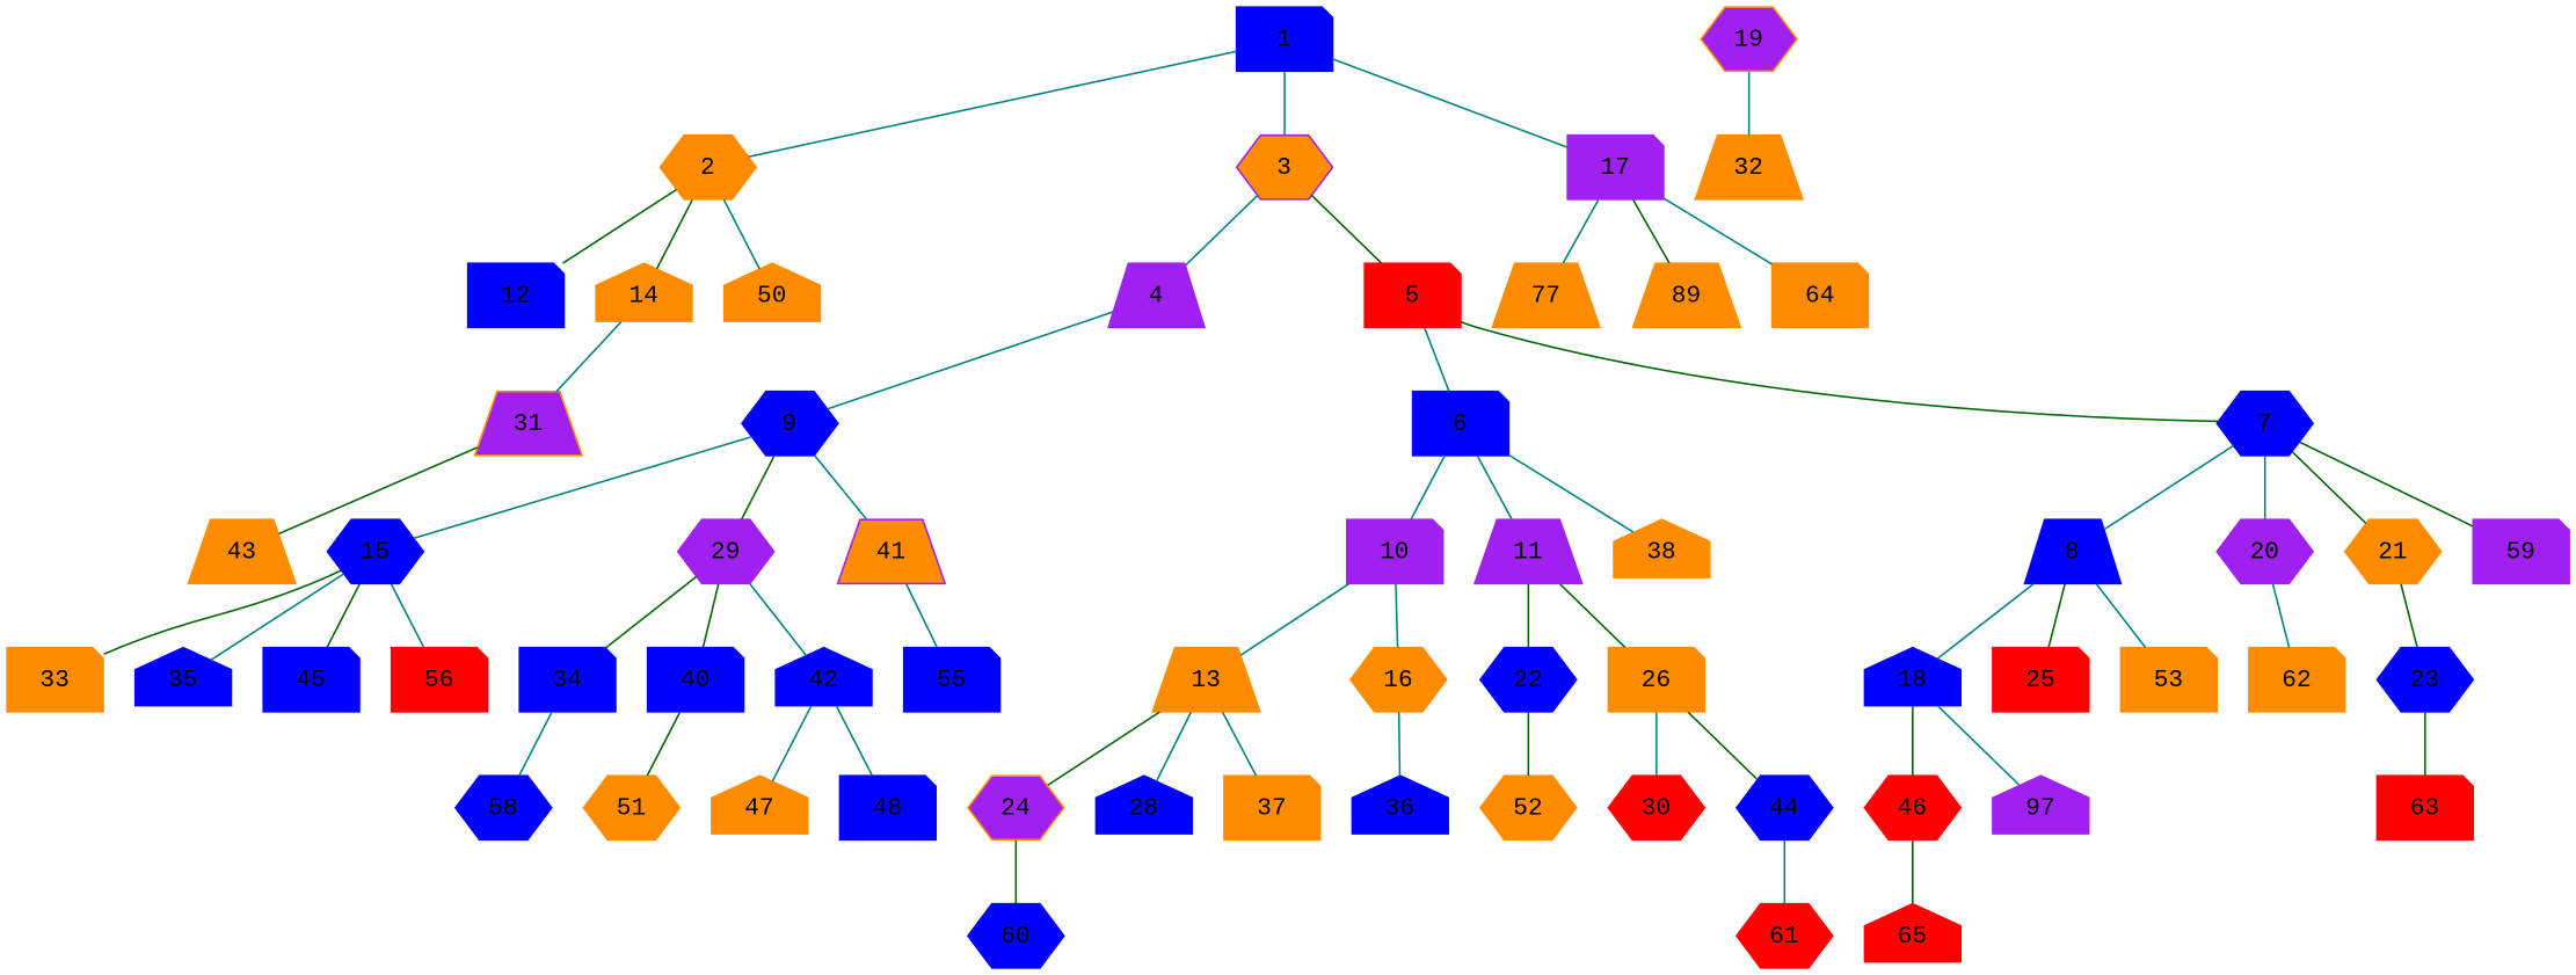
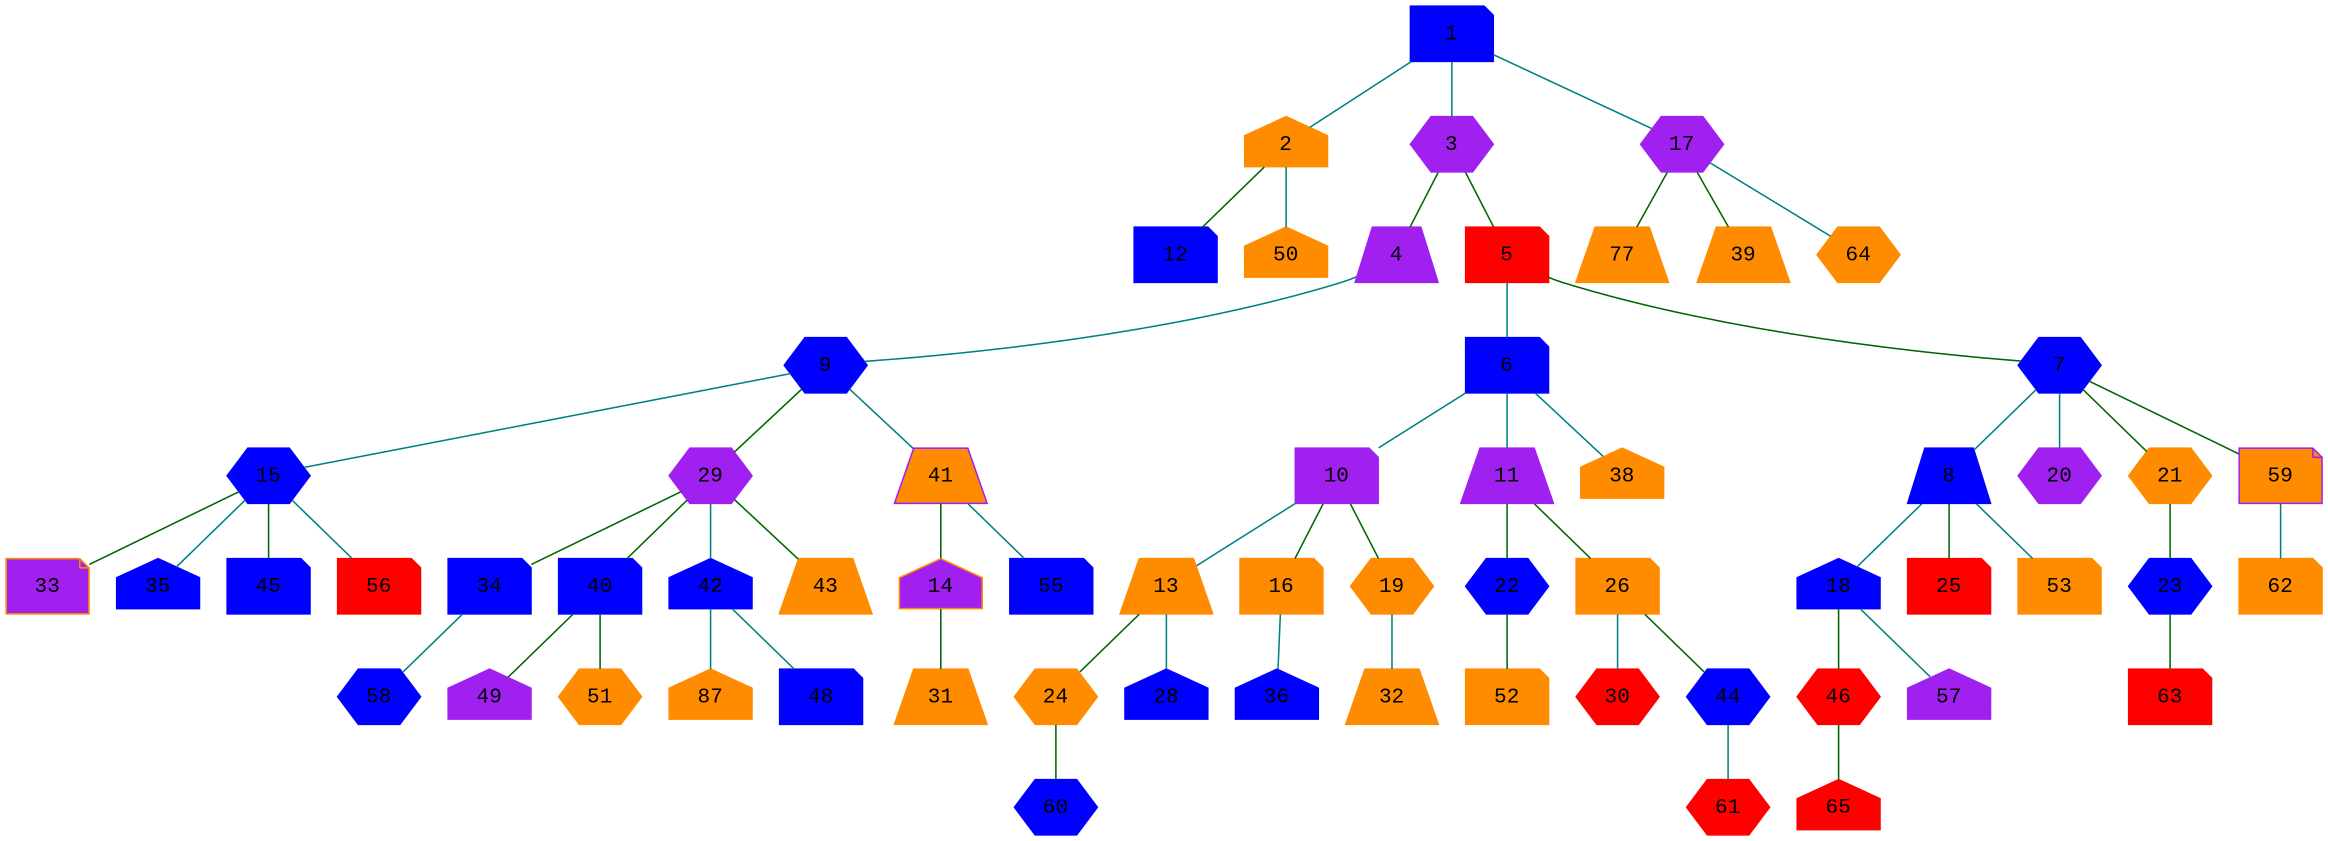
  graph {
    fontname="Liberation Mono"
    node [color=darkorange fontname="Liberation Mono" shape=hexagon style=filled]
    edge [color=teal fontname="Liberation Mono"]
    1 [color=blue shape=note]
-   2
-   3 [color=purple fillcolor=darkorange]
-   17 [color=purple shape=note]
+   2 [shape=house]
+   3 [color=purple]
+   17 [color=purple]
    12 [color=blue shape=note]
-   14 [shape=house]
+   14 [shape=house fillcolor=purple]
    50 [shape=house]
    4 [color=purple shape=trapezium]
    5 [color=red shape=note]
    n10 [label=77 shape=trapezium]
-   39 [shape=trapezium label=89]
-   64 [shape=note]
-   31 [shape=trapezium fillcolor=purple]
+   39 [shape=trapezium]
+   64
+   31 [shape=trapezium]
    9 [color=blue]
    6 [color=blue shape=note]
    7 [color=blue]
    15 [color=blue]
    29 [color=purple]
    41 [color=purple fillcolor=darkorange shape=trapezium]
    10 [color=purple shape=note]
    11 [color=purple shape=trapezium]
    38 [shape=house]
    8 [color=blue shape=trapezium]
    20 [color=purple]
    21
-   59 [color=purple shape=note]
+   59 [color=purple shape=note fillcolor=darkorange]
    13 [shape=trapezium]
-   16
-   19 [fillcolor=purple]
+   16 [shape=note]
+   19
    22 [color=blue]
    26 [shape=note]
    18 [color=blue shape=house]
    25 [color=red shape=note]
    53 [shape=note]
    62 [shape=note]
    23 [color=blue]
    46 [color=red]
-   57 [color=purple shape=house label=97]
-   33 [shape=note]
+   57 [color=purple shape=house]
+   33 [shape=note fillcolor=purple]
    35 [color=blue shape=house]
    45 [color=blue shape=note]
    56 [color=red shape=note]
    34 [color=blue shape=note]
    40 [color=blue shape=note]
    42 [color=blue shape=house]
    55 [color=blue shape=note]
-   24 [fillcolor=purple]
+   24
    28 [color=blue shape=house]
-   37 [shape=note]
    36 [color=blue shape=house]
    32 [shape=trapezium]
-   52
+   52 [shape=note]
    30 [color=red]
    44 [color=blue]
    60 [color=blue]
    43 [shape=trapezium]
    65 [color=red shape=house]
    63 [color=red shape=note]
    61 [color=red]
    58 [color=blue]
+   49 [color=purple shape=house]
    51
-   47 [shape=house]
+   47 [shape=house label=87]
    48 [color=blue shape=note]
    1 -- 2
    1 -- 3
    1 -- 17
    2 -- 12 [color=darkgreen]
-   2 -- 14 [color=darkgreen]
+   41 -- 14 [color=darkgreen]
    2 -- 50
-   3 -- 4
+   3 -- 4 [color=darkgreen]
    3 -- 5 [color=darkgreen]
-   17 -- n10
+   17 -- n10 [color=darkgreen]
    17 -- 39 [color=darkgreen]
    17 -- 64
-   14 -- 31
+   14 -- 31 [color=darkgreen]
    4 -- 9
    5 -- 6
    5 -- 7 [color=darkgreen]
-   31 -- 43 [color=darkgreen]
+   29 -- 43 [color=darkgreen]
    9 -- 15
    9 -- 29 [color=darkgreen]
    9 -- 41
    6 -- 10
    6 -- 11
    6 -- 38
    7 -- 8
    7 -- 20
    7 -- 21 [color=darkgreen]
    7 -- 59 [color=darkgreen]
    15 -- 33 [color=darkgreen]
    15 -- 35
    15 -- 45 [color=darkgreen]
    15 -- 56
    29 -- 34 [color=darkgreen]
    29 -- 40 [color=darkgreen]
    29 -- 42
    41 -- 55
    10 -- 13
-   10 -- 16
+   10 -- 16 [color=darkgreen]
+   10 -- 19 [color=darkgreen]
    11 -- 22 [color=darkgreen]
    11 -- 26 [color=darkgreen]
    8 -- 18
    8 -- 25 [color=darkgreen]
    8 -- 53
-   20 -- 62
+   59 -- 62
    21 -- 23 [color=darkgreen]
    13 -- 24 [color=darkgreen]
    13 -- 28
-   13 -- 37
    16 -- 36
    19 -- 32
    22 -- 52 [color=darkgreen]
    26 -- 30
    26 -- 44 [color=darkgreen]
    18 -- 46 [color=darkgreen]
    18 -- 57
    23 -- 63 [color=darkgreen]
    46 -- 65 [color=darkgreen]
    34 -- 58
+   40 -- 49 [color=darkgreen]
    40 -- 51 [color=darkgreen]
    42 -- 47
    42 -- 48
    24 -- 60 [color=darkgreen]
    44 -- 61
  }
